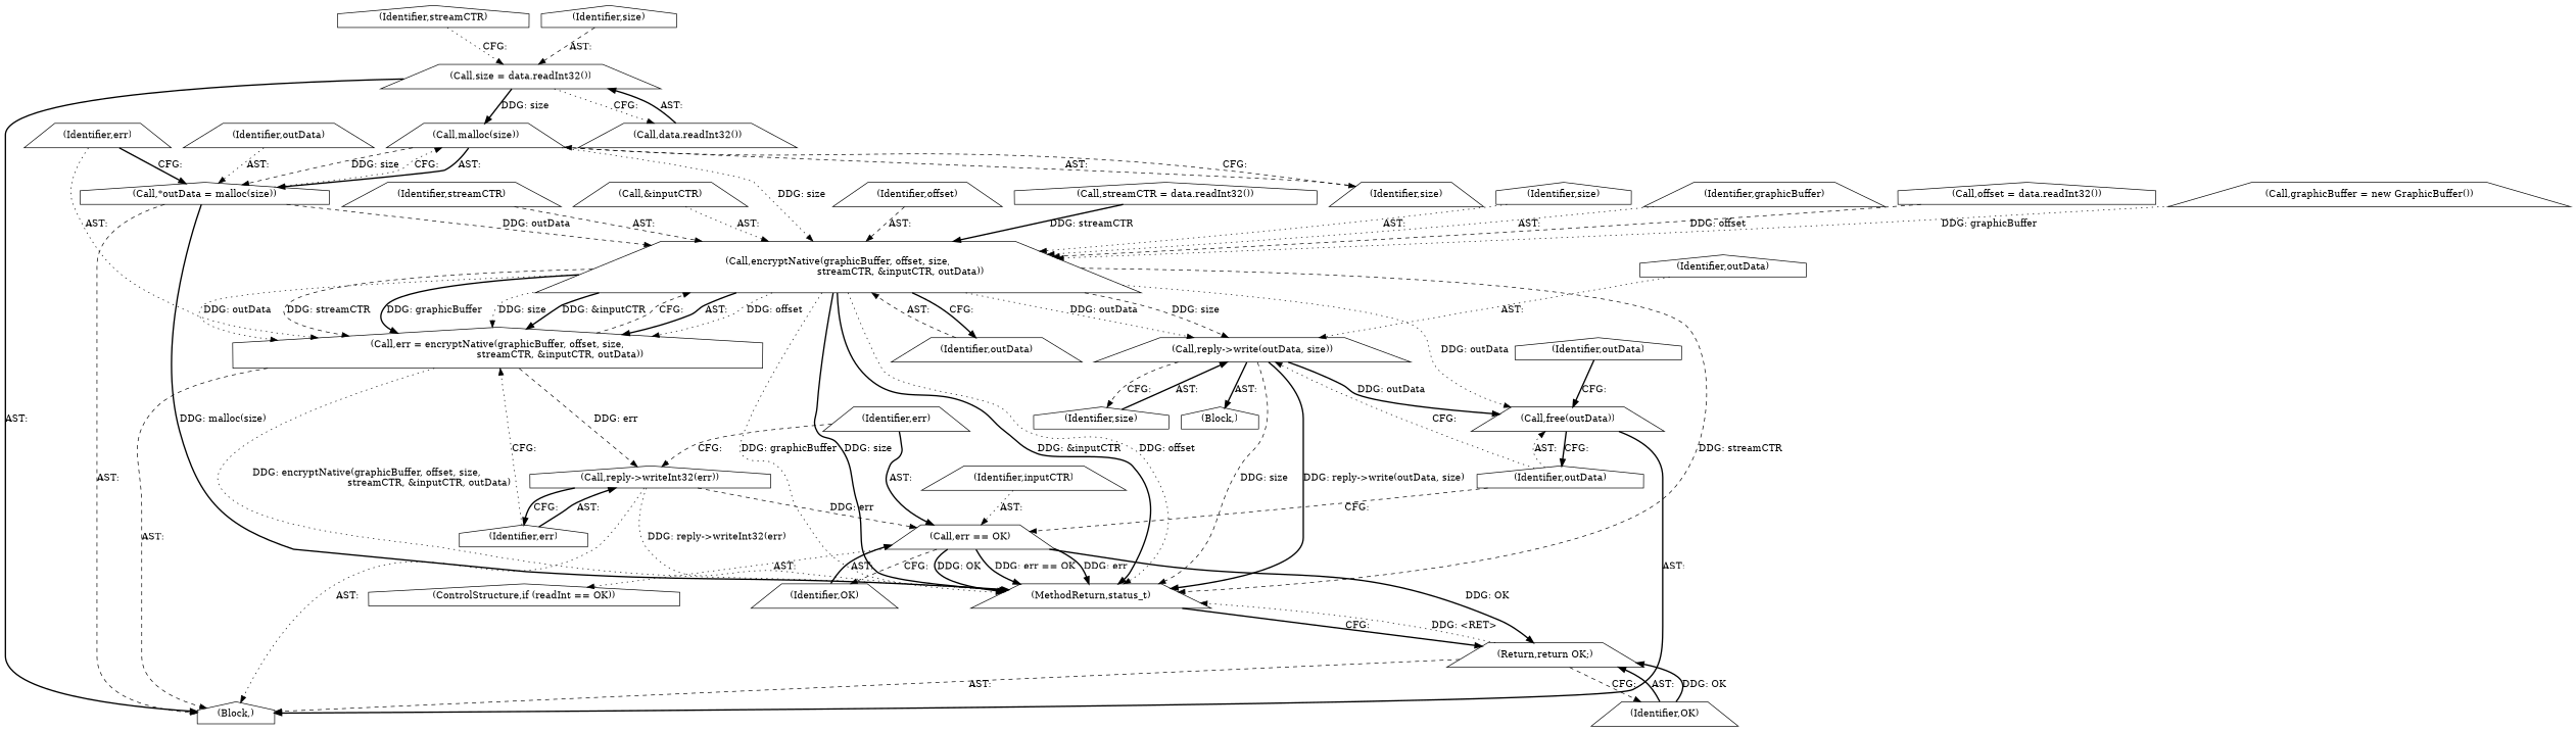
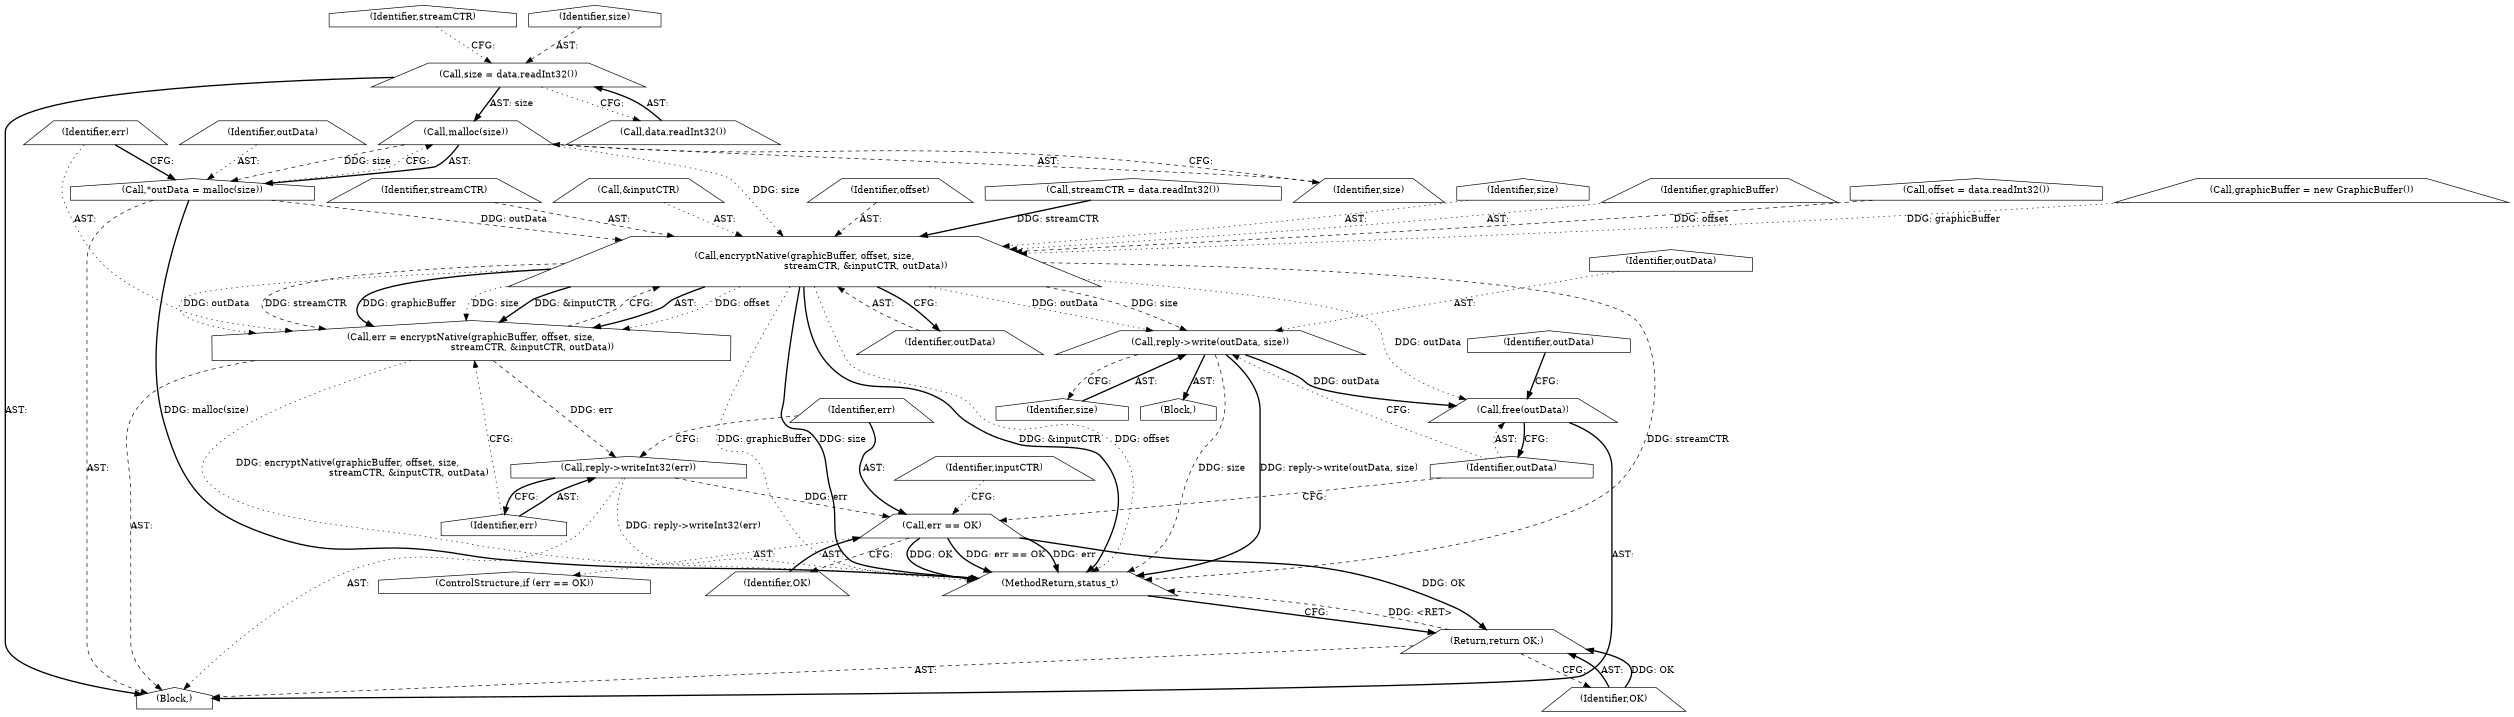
  digraph {
    node [shape=trapezium]
    edge [style=bold]
    n1 [label="(Call,size = data.readInt32())"]
    n2 [label="(Call,malloc(size))"]
    n3 [label="(Block,)" shape=house]
    n4 [label="(Call,data.readInt32())"]
    n5 [label="(Call,*outData = malloc(size))" shape=house]
    n6 [label="(Call,encryptNative(graphicBuffer, offset, size,\n                                         streamCTR, &inputCTR, outData))"]
    n7 [label="(Identifier,size)"]
    n8 [label="(MethodReturn,status_t)"]
    n9 [label="(Call,err = encryptNative(graphicBuffer, offset, size,\n                                         streamCTR, &inputCTR, outData))" shape=house]
    n10 [label="(Call,reply->write(outData, size))"]
    n11 [label="(Call,free(outData))"]
    n12 [label="(Identifier,outData)"]
    n13 [label="(Return,return OK;)"]
    n14 [label="(Call,reply->writeInt32(err))" shape=house]
    n15 [label="(Block,)" shape=house]
    n16 [label="(Identifier,size)" shape=house]
    n17 [label="(Identifier,outData)" shape=house]
    n18 [label="(Call,err == OK)"]
    n19 [label="(Identifier,err)" shape=house]
    n20 [label="(Identifier,OK)"]
-   n21 [label="(ControlStructure,if (readInt == OK))" shape=house]
+   n21 [label="(ControlStructure,if (err == OK))" shape=house]
    n22 [label="(Identifier,OK)"]
    n23 [label="(Identifier,streamCTR)" shape=house]
    n24 [label="(Identifier,size)" shape=house]
    n25 [label="(Identifier,offset)"]
    n26 [label="(Call,streamCTR = data.readInt32())" shape=house]
    n27 [label="(Identifier,outData)" shape=house]
    n28 [label="(Identifier,size)" shape=house]
    n29 [label="(Identifier,outData)"]
    n30 [label="(Identifier,graphicBuffer)"]
    n31 [label="(Identifier,inputCTR)"]
    n32 [label="(Identifier,outData)" shape=house]
    n33 [label="(Call,offset = data.readInt32())" shape=house]
    n34 [label="(Identifier,err)"]
    n35 [label="(Call,graphicBuffer = new GraphicBuffer())"]
    n36 [label="(Identifier,streamCTR)"]
    n37 [label="(Call,&inputCTR)"]
    n38 [label="(Identifier,err)"]
-   n1 -> n2 [label="DDG: size"]
+   n1 -> n2 [label="AST: size"]
    n1 -> n3 [label="AST: "]
    n1 -> n4 [label="CFG: " style=dotted]
    n2 -> n5 [label="AST: "]
    n2 -> n5 [label="DDG: size" style=dashed]
    n2 -> n6 [label="DDG: size" style=dotted]
    n2 -> n7 [label="CFG: " style=dashed]
    n4 -> n1 [label="AST: "]
    n5 -> n2 [label="CFG: " style=dotted]
    n5 -> n3 [label="AST: " style=dashed]
    n5 -> n6 [label="DDG: outData" style=dashed]
    n5 -> n8 [label="DDG: malloc(size)"]
    n6 -> n8 [label="DDG: &inputCTR"]
    n6 -> n8 [label="DDG: offset" style=dotted]
    n6 -> n8 [label="DDG: streamCTR" style=dashed]
    n6 -> n8 [label="DDG: graphicBuffer" style=dotted]
    n6 -> n8 [label="DDG: size"]
    n6 -> n9 [label="AST: "]
    n6 -> n9 [label="DDG: offset" style=dotted]
    n6 -> n9 [label="DDG: outData" style=dotted]
    n6 -> n9 [label="DDG: streamCTR" style=dashed]
    n6 -> n9 [label="DDG: graphicBuffer"]
    n6 -> n9 [label="DDG: size" style=dotted]
    n6 -> n9 [label="DDG: &inputCTR"]
    n6 -> n10 [label="DDG: outData" style=dotted]
    n6 -> n10 [label="DDG: size" style=dashed]
    n6 -> n11 [label="DDG: outData" style=dotted]
    n6 -> n12 [label="CFG: "]
    n7 -> n2 [label="AST: " style=dashed]
    n8 -> n13 [label="CFG: "]
    n9 -> n3 [label="AST: " style=dashed]
    n9 -> n6 [label="CFG: " style=dashed]
    n9 -> n8 [label="DDG: encryptNative(graphicBuffer, offset, size,\n                                         streamCTR, &inputCTR, outData)" style=dotted]
    n9 -> n14 [label="DDG: err" style=dashed]
    n10 -> n8 [label="DDG: size" style=dashed]
    n10 -> n8 [label="DDG: reply->write(outData, size)"]
    n10 -> n11 [label="DDG: outData"]
    n10 -> n15 [label="AST: "]
    n10 -> n16 [label="CFG: " style=dashed]
    n11 -> n3 [label="AST: "]
    n11 -> n17 [label="CFG: "]
    n12 -> n6 [label="AST: " style=dashed]
    n13 -> n3 [label="AST: " style=dashed]
-   n13 -> n8 [label="DDG: <RET>" style=dotted]
+   n13 -> n8 [label="DDG: <RET>" style=dashed]
    n13 -> n22 [label="CFG: " style=dashed]
    n14 -> n3 [label="AST: " style=dotted]
    n14 -> n8 [label="DDG: reply->writeInt32(err)" style=dotted]
    n14 -> n18 [label="DDG: err" style=dashed]
    n14 -> n19 [label="CFG: "]
    n16 -> n10 [label="AST: "]
    n17 -> n10 [label="CFG: " style=dotted]
    n17 -> n11 [label="AST: " style=dotted]
    n17 -> n18 [label="CFG: " style=dashed]
    n18 -> n8 [label="DDG: err == OK"]
    n18 -> n8 [label="DDG: err"]
    n18 -> n8 [label="DDG: OK"]
    n18 -> n13 [label="DDG: OK"]
    n18 -> n20 [label="CFG: " style=dashed]
    n18 -> n21 [label="AST: " style=dotted]
    n19 -> n9 [label="CFG: " style=dotted]
    n19 -> n14 [label="AST: "]
    n20 -> n18 [label="AST: "]
    n22 -> n13 [label="AST: "]
    n22 -> n13 [label="DDG: OK"]
    n23 -> n1 [label="CFG: " style=dotted]
    n24 -> n1 [label="AST: " style=dashed]
    n25 -> n6 [label="AST: " style=dashed]
    n26 -> n6 [label="DDG: streamCTR"]
    n27 -> n10 [label="AST: " style=dotted]
    n28 -> n6 [label="AST: " style=dotted]
    n29 -> n5 [label="AST: " style=dotted]
    n30 -> n6 [label="AST: " style=dotted]
-   n31 -> n18 [label="AST: " style=dotted]
+   n31 -> n18 [label="CFG: " style=dotted]
    n32 -> n11 [label="CFG: "]
    n33 -> n6 [label="DDG: offset" style=dashed]
    n34 -> n14 [label="CFG: " style=dashed]
    n34 -> n18 [label="AST: "]
    n35 -> n6 [label="DDG: graphicBuffer" style=dotted]
    n36 -> n6 [label="AST: " style=dashed]
    n37 -> n6 [label="AST: " style=dotted]
    n38 -> n5 [label="CFG: "]
    n38 -> n9 [label="AST: " style=dotted]
  }
